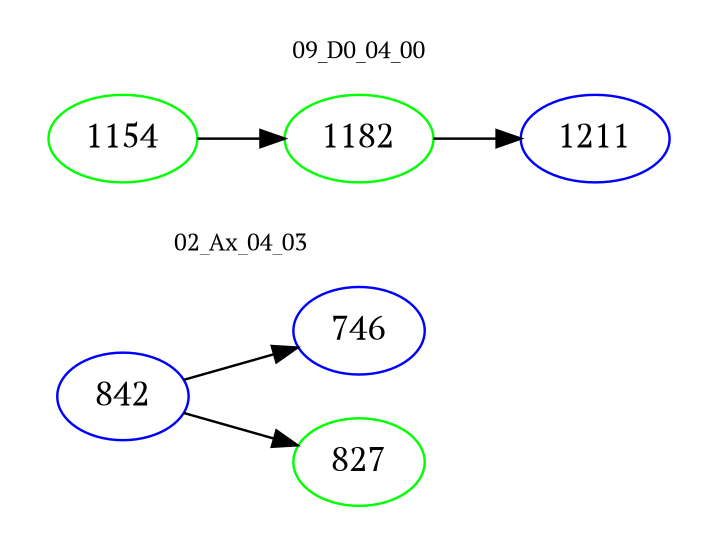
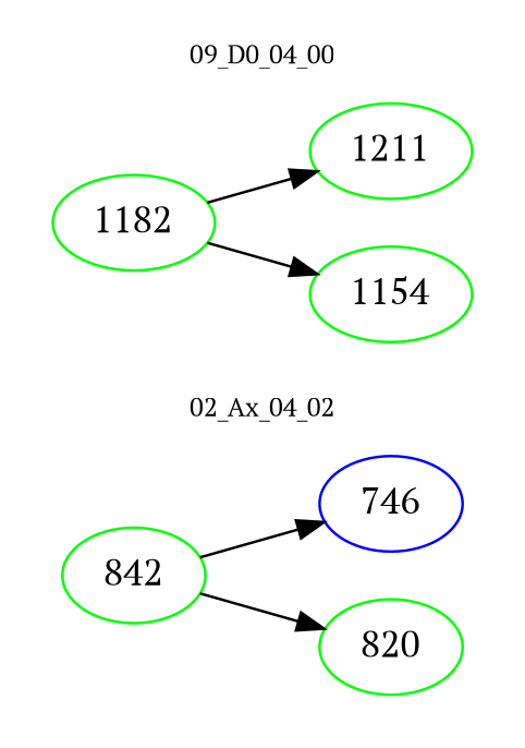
  digraph {
    fontname="PT Serif"
    rankdir=LR
    node [color=green fontname="PT Serif"]
    edge [color=black fontname="PT Serif"]
-   n1 [color=blue label=842]
-   n2 [label=827]
+   n1 [label=842]
+   n2 [label=820]
    n3 [color=blue label=746]
    n4 [label=1182]
    n5 [label=1154]
-   n6 [color=blue label=1211]
+   n6 [label=1211]
    subgraph cluster_1 {
      color=white
      fontsize=10
-     label="02_Ax_04_03"
+     label="02_Ax_04_02"
      n1
      n2
      n3
    }
    subgraph cluster_2 {
      color=white
      fontsize=10
      label="09_D0_04_00"
      n4
      n5
      n6
    }
    n1 -> n2
    n1 -> n3
-   n5 -> n4
+   n4 -> n5
    n4 -> n6
  }
